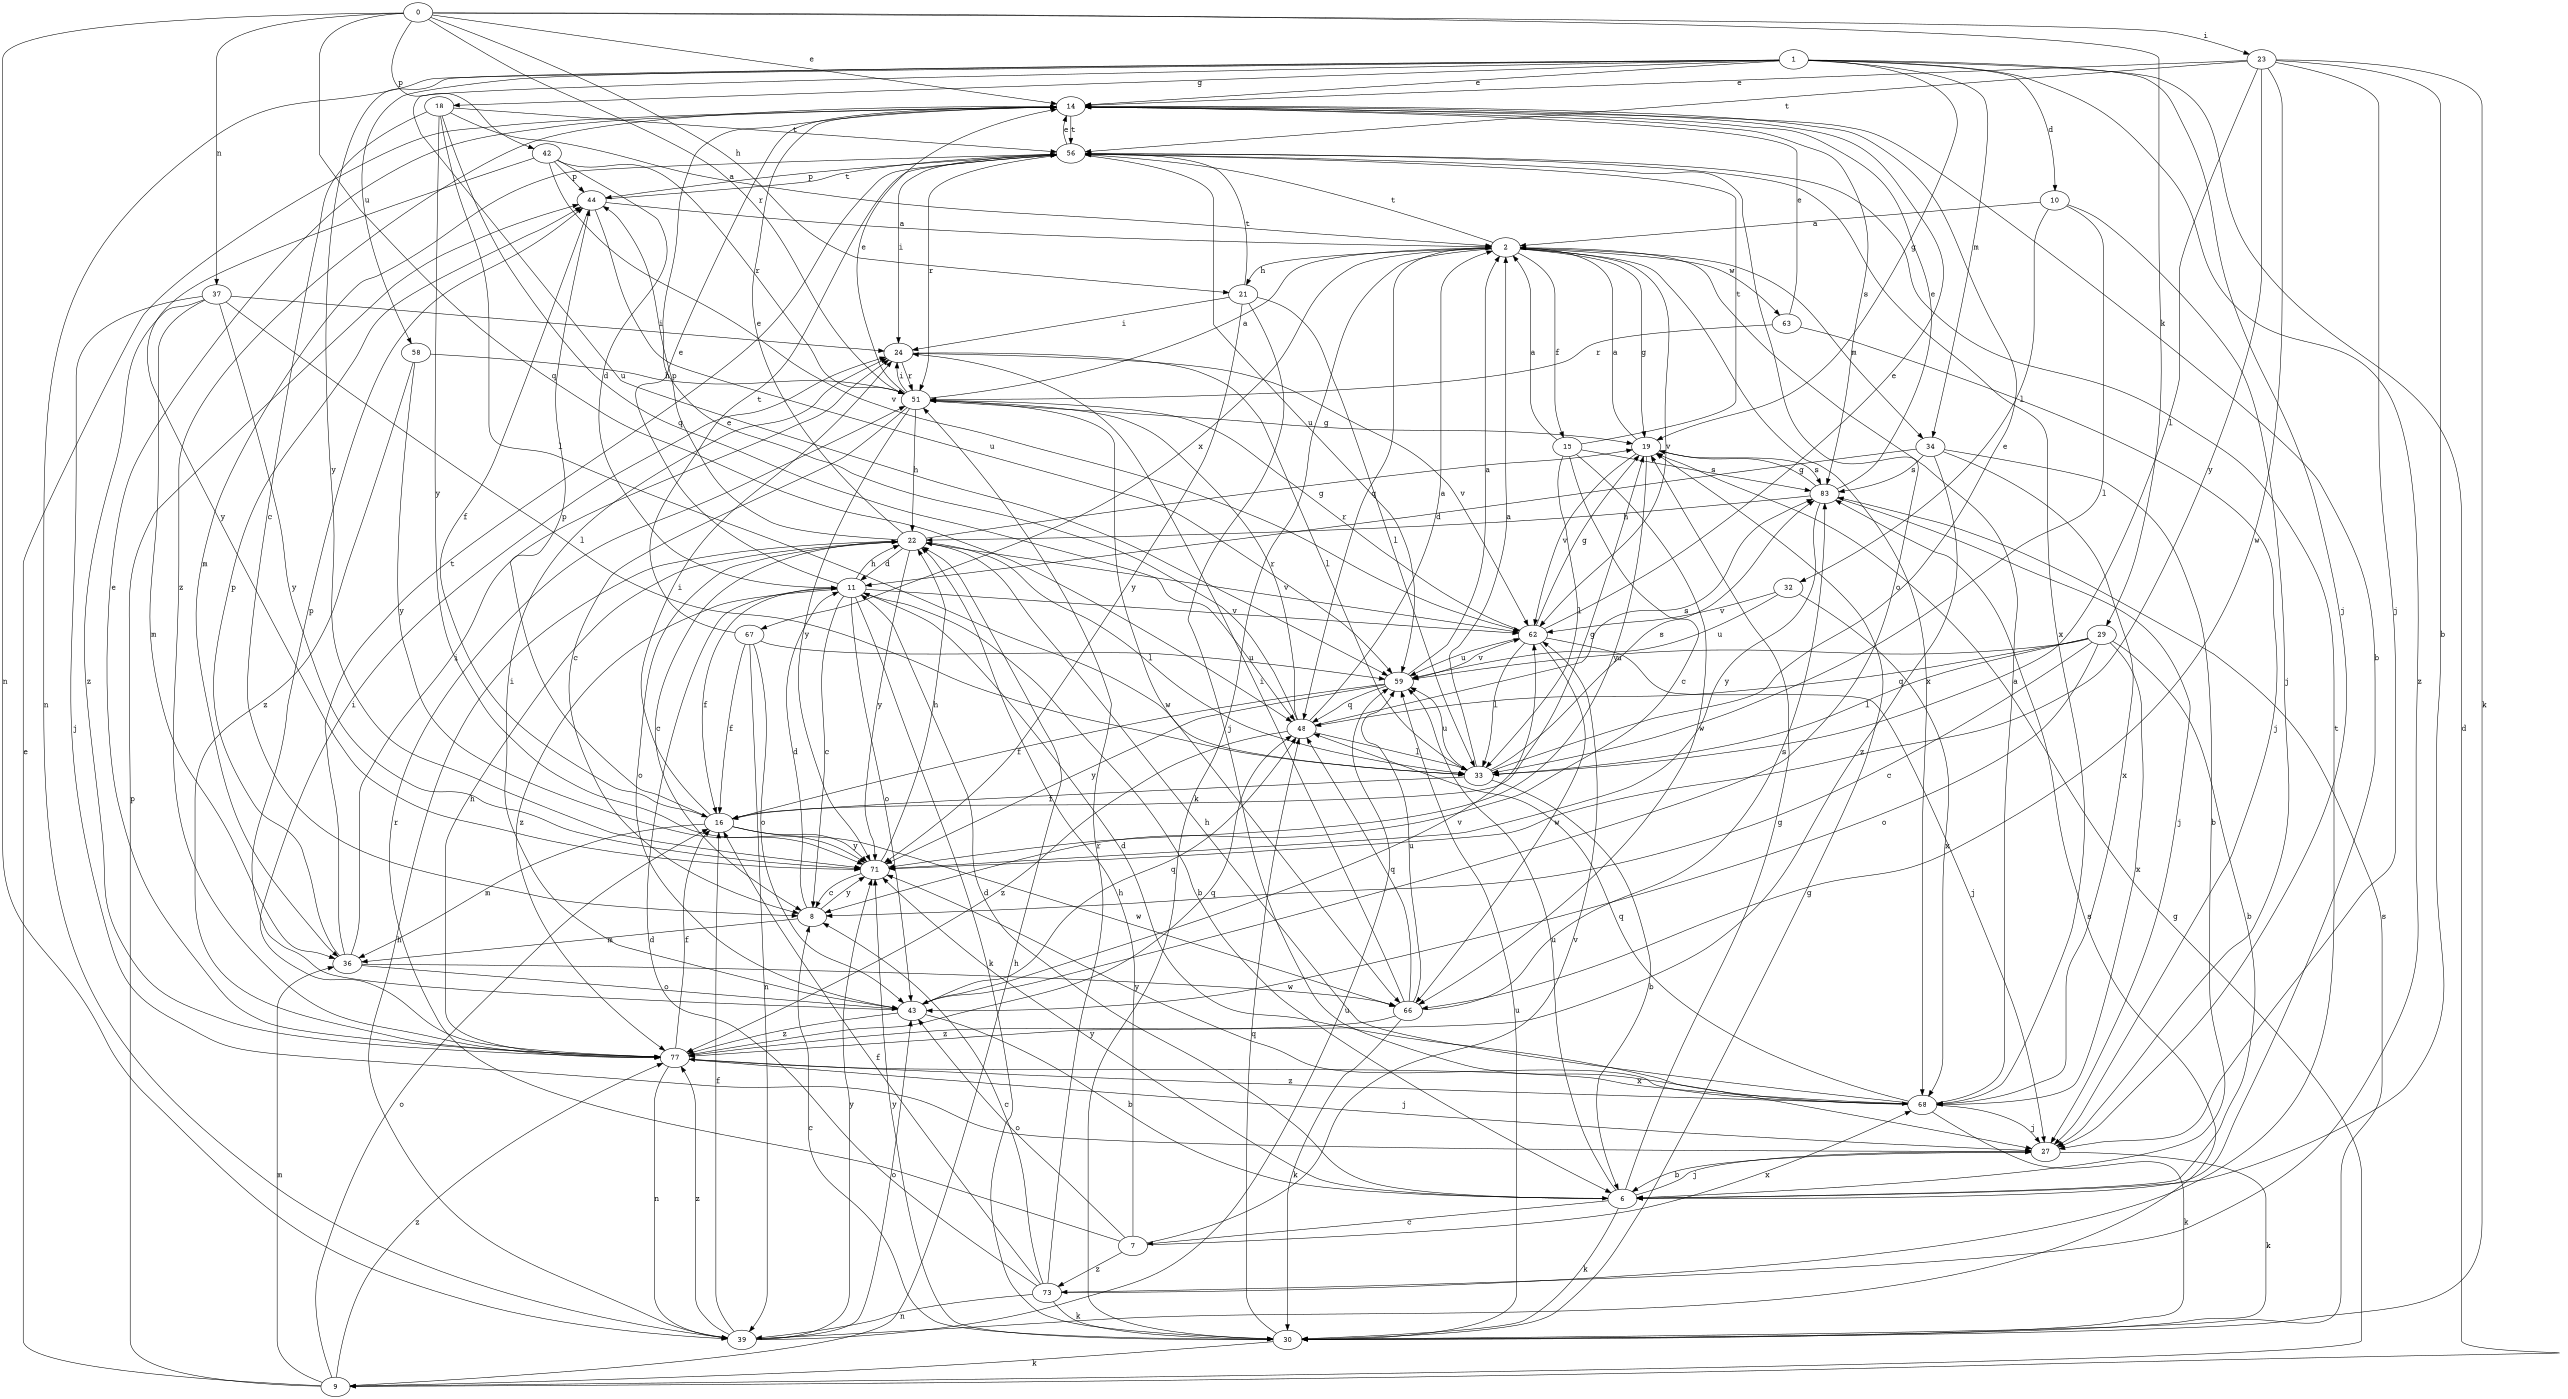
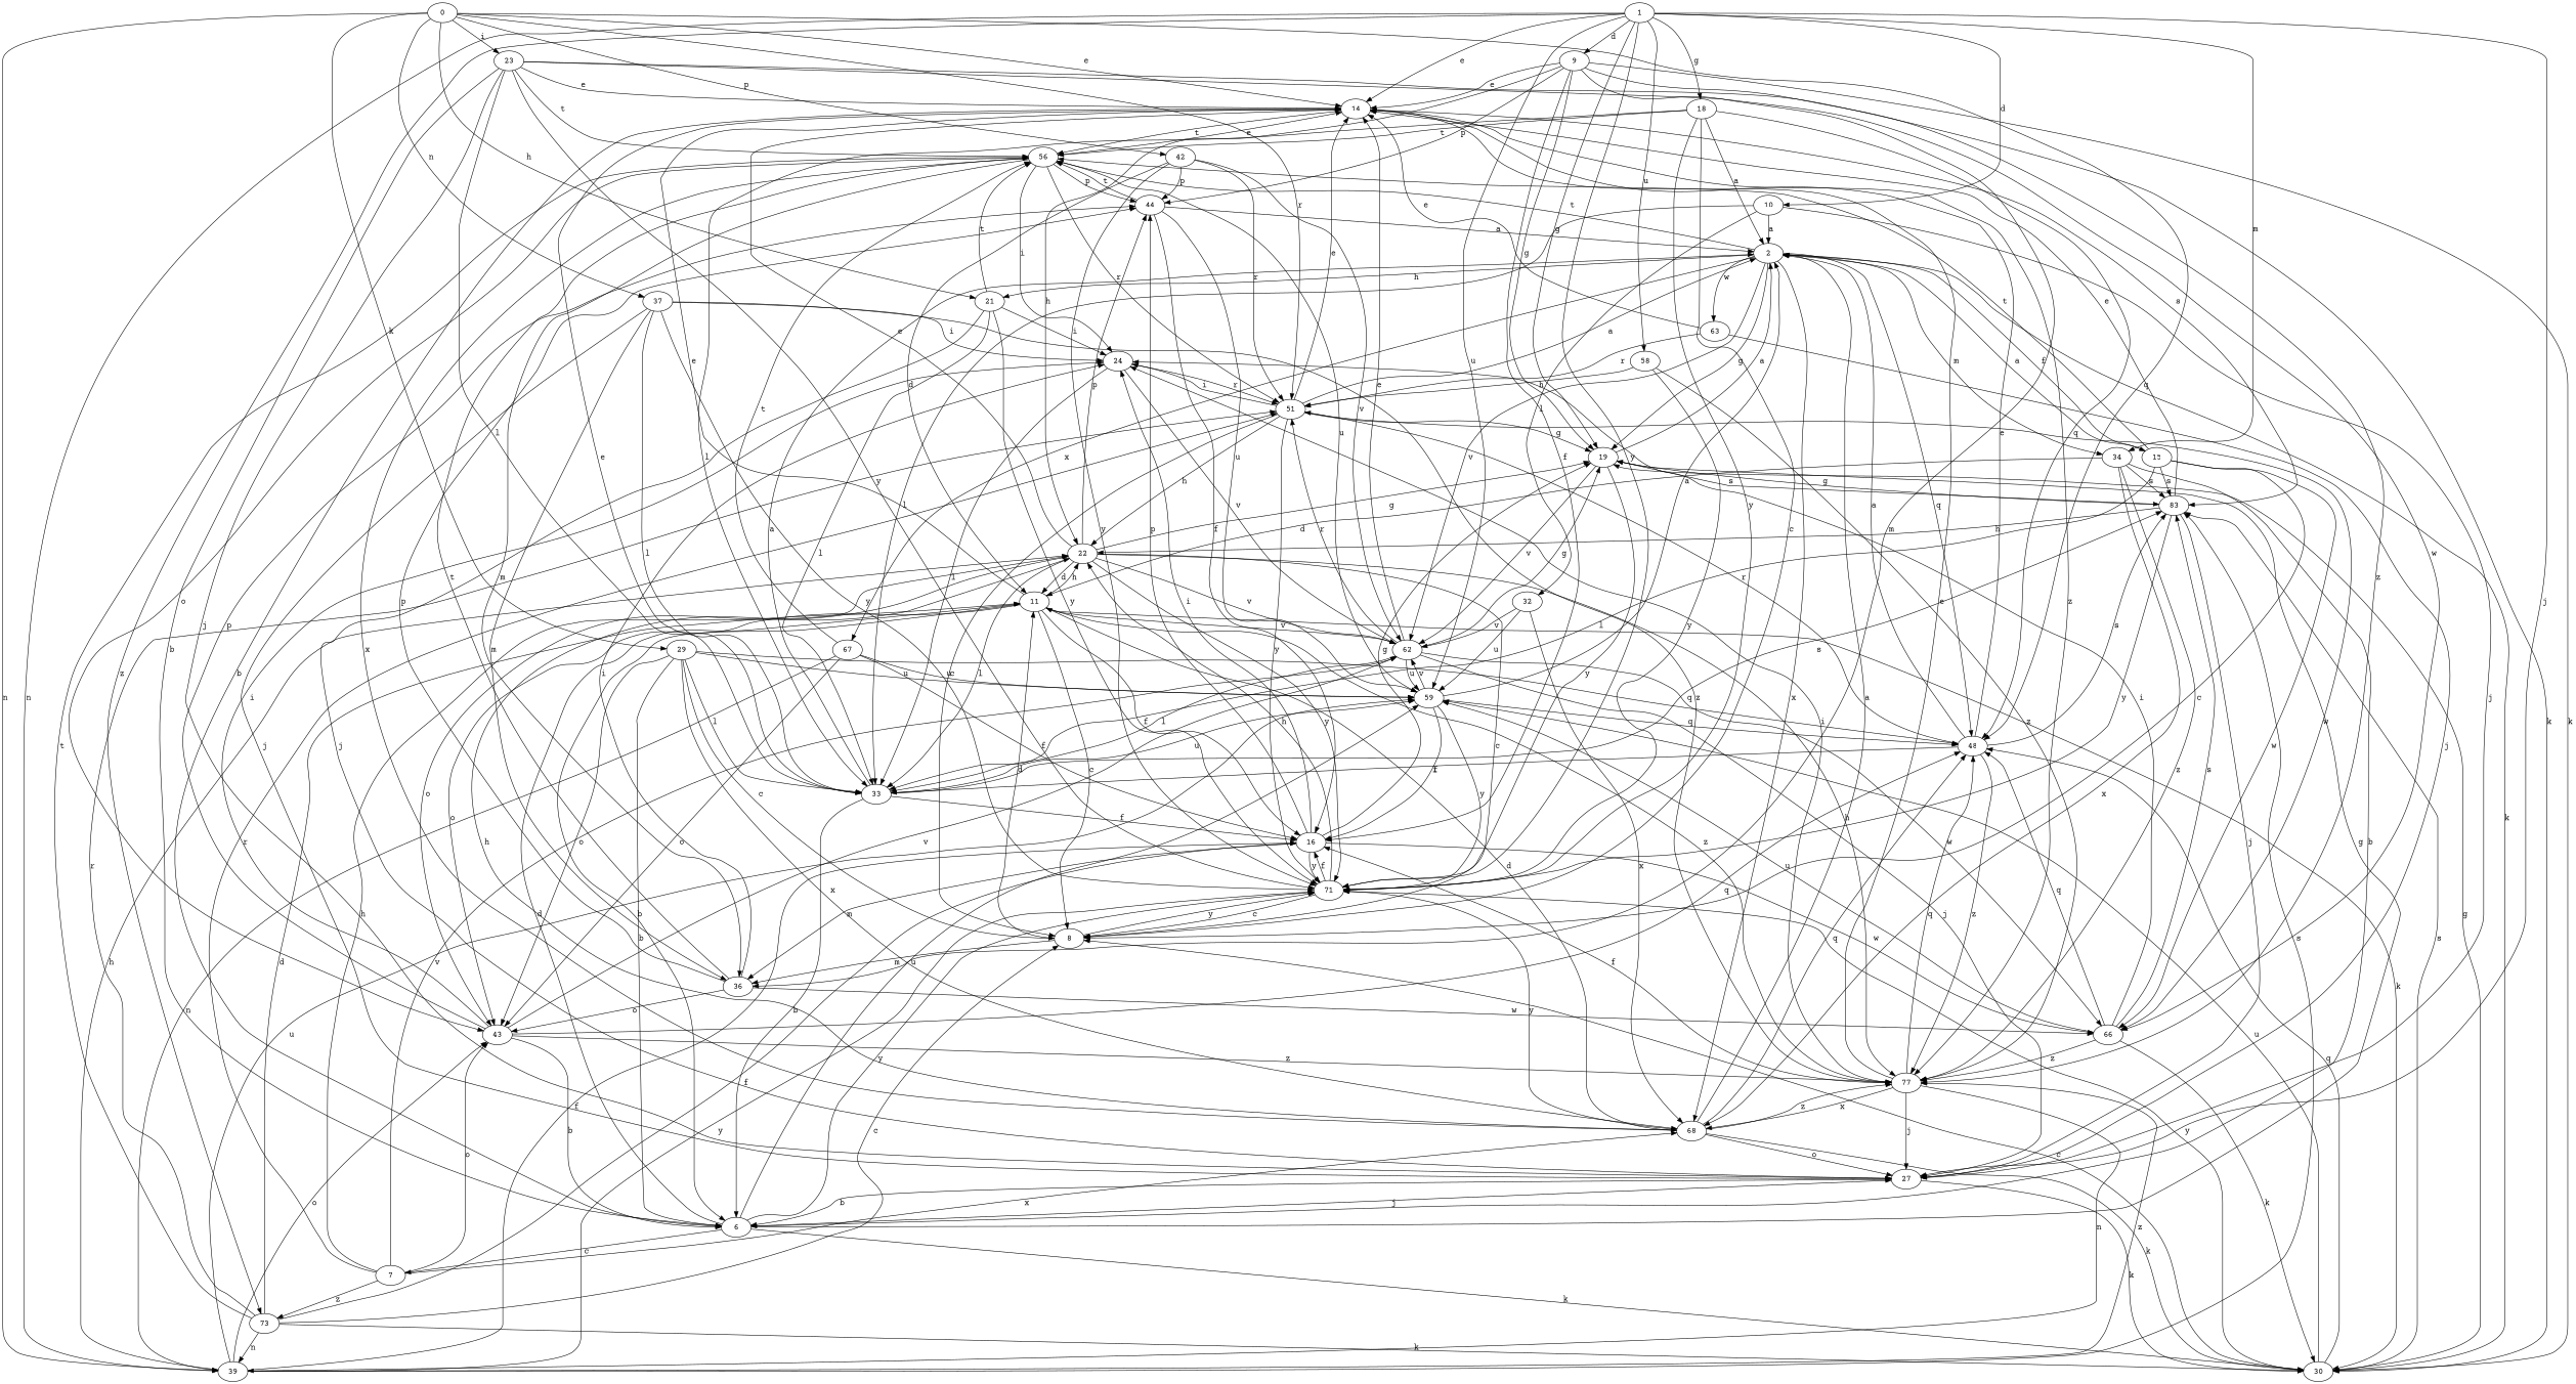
  strict digraph {
    fontname="Courier Prime"
    node [fontname="Courier Prime"]
    edge [fontname="Courier Prime"]
    0
    14
    21
    23
    29
    37
    39
    42
    48
    51
    56
    6
    n13 [label=77]
    n14 [label=83]
    27
    71
    33
    24
    30
    n20 [label=66]
    59
    68
    n23 [label=43]
    8
    36
    22
    16
    62
    11
    44
    2
    19
    1
    9
    10
    18
    34
    58
    73
    32
    15
    63
    67
    7
    0 -> 14 [label=e]
    0 -> 21 [label=h]
    0 -> 23 [label=i]
    0 -> 29 [label=k]
    0 -> 37 [label=n]
    0 -> 39 [label=n]
    0 -> 42 [label=p]
    0 -> 48 [label=q]
    0 -> 51 [label=r]
    14 -> 56 [label=t]
    14 -> 6 [label=b]
    14 -> n13 [label=z]
    14 -> n14 [label=s]
    21 -> 56 [label=t]
    21 -> 27 [label=j]
    21 -> 71 [label=y]
    21 -> 33 [label=l]
    21 -> 24 [label=i]
    23 -> 14 [label=e]
    23 -> 56 [label=t]
    23 -> 6 [label=b]
    23 -> 27 [label=j]
    23 -> 71 [label=y]
    23 -> 33 [label=l]
    23 -> 30 [label=k]
    23 -> n20 [label=w]
    29 -> 48 [label=q]
    29 -> 6 [label=b]
    29 -> 33 [label=l]
    29 -> 59 [label=u]
    29 -> 68 [label=x]
    29 -> n23 [label=o]
    29 -> 8 [label=c]
    37 -> n13 [label=z]
    37 -> 27 [label=j]
    37 -> 71 [label=y]
    37 -> 33 [label=l]
    37 -> 24 [label=i]
    37 -> 36 [label=m]
    39 -> n13 [label=z]
    39 -> n14 [label=s]
    39 -> 71 [label=y]
    39 -> 59 [label=u]
    39 -> n23 [label=o]
    39 -> 22 [label=h]
    39 -> 16 [label=f]
    42 -> 51 [label=r]
    42 -> 71 [label=y]
    42 -> 62 [label=v]
    42 -> 11 [label=d]
    42 -> 44 [label=p]
    48 -> 14 [label=e]
    48 -> 51 [label=r]
    48 -> n13 [label=z]
    48 -> n14 [label=s]
    48 -> 33 [label=l]
    48 -> 2 [label=a]
    51 -> 14 [label=e]
    51 -> 71 [label=y]
    51 -> 24 [label=i]
    51 -> n20 [label=w]
    51 -> 8 [label=c]
    51 -> 22 [label=h]
    51 -> 2 [label=a]
    51 -> 19 [label=g]
    56 -> 14 [label=e]
    56 -> 51 [label=r]
    56 -> 24 [label=i]
    56 -> 59 [label=u]
    56 -> 68 [label=x]
    56 -> n23 [label=o]
    56 -> 36 [label=m]
    56 -> 44 [label=p]
    6 -> 27 [label=j]
    6 -> 71 [label=y]
    6 -> 30 [label=k]
    6 -> 59 [label=u]
    6 -> 11 [label=d]
    6 -> 19 [label=g]
    6 -> 7 [label=c]
    n13 -> 14 [label=e]
    n13 -> 39 [label=n]
    n13 -> 48 [label=q]
    n13 -> 27 [label=j]
    n13 -> 24 [label=i]
    n13 -> 68 [label=x]
-   n13 -> 22 [label=h]
+   22 -> n13 [label=h]
    n13 -> 16 [label=f]
    n14 -> 14 [label=e]
    n14 -> 27 [label=j]
    n14 -> 71 [label=y]
    n14 -> 22 [label=h]
    n14 -> 19 [label=g]
    27 -> 6 [label=b]
    27 -> 30 [label=k]
    71 -> 8 [label=c]
    71 -> 22 [label=h]
+   71 -> 16 [label=f]
    33 -> 14 [label=e]
    33 -> 6 [label=b]
    33 -> n14 [label=s]
    33 -> 59 [label=u]
    33 -> 16 [label=f]
    33 -> 2 [label=a]
    24 -> 51 [label=r]
    24 -> 33 [label=l]
    24 -> 62 [label=v]
    30 -> 48 [label=q]
    30 -> n14 [label=s]
    30 -> 71 [label=y]
    30 -> 59 [label=u]
    30 -> 8 [label=c]
    30 -> 19 [label=g]
    n20 -> 48 [label=q]
    n20 -> n13 [label=z]
    n20 -> n14 [label=s]
    n20 -> 24 [label=i]
    n20 -> 30 [label=k]
    n20 -> 59 [label=u]
    59 -> 48 [label=q]
    59 -> 71 [label=y]
    59 -> 16 [label=f]
    59 -> 62 [label=v]
    59 -> 2 [label=a]
    68 -> 48 [label=q]
    68 -> n13 [label=z]
-   68 -> 27 [label=j]
+   68 -> 27 [label=o]
    68 -> 71 [label=y]
    68 -> 30 [label=k]
    68 -> 22 [label=h]
    68 -> 11 [label=d]
    68 -> 2 [label=a]
    n23 -> 48 [label=q]
    n23 -> 6 [label=b]
    n23 -> n13 [label=z]
    n23 -> 24 [label=i]
    n23 -> 62 [label=v]
    n23 -> 44 [label=p]
    8 -> 71 [label=y]
    8 -> 36 [label=m]
    8 -> 11 [label=d]
    36 -> 56 [label=t]
    36 -> 24 [label=i]
    36 -> n20 [label=w]
    36 -> n23 [label=o]
    36 -> 44 [label=p]
    22 -> 14 [label=e]
    22 -> 71 [label=y]
    22 -> 33 [label=l]
    22 -> n23 [label=o]
    22 -> 8 [label=c]
    22 -> 62 [label=v]
    22 -> 11 [label=d]
    22 -> 44 [label=p]
    22 -> 19 [label=g]
    16 -> 71 [label=y]
    16 -> 24 [label=i]
    16 -> n20 [label=w]
    16 -> 36 [label=m]
    16 -> 44 [label=p]
    16 -> 19 [label=g]
    62 -> 14 [label=e]
    62 -> 51 [label=r]
    62 -> 27 [label=j]
    62 -> 33 [label=l]
    62 -> n20 [label=w]
    62 -> 59 [label=u]
    62 -> 19 [label=g]
    11 -> 14 [label=e]
    11 -> 6 [label=b]
    11 -> n13 [label=z]
    11 -> 30 [label=k]
    11 -> n23 [label=o]
    11 -> 8 [label=c]
    11 -> 22 [label=h]
    11 -> 16 [label=f]
    11 -> 62 [label=v]
    44 -> 56 [label=t]
    44 -> 59 [label=u]
    44 -> 16 [label=f]
    44 -> 2 [label=a]
    2 -> 21 [label=h]
    2 -> 48 [label=q]
    2 -> 56 [label=t]
    2 -> 30 [label=k]
    2 -> 68 [label=x]
    2 -> 62 [label=v]
    2 -> 19 [label=g]
    2 -> 34 [label=m]
    2 -> 15 [label=f]
    2 -> 63 [label=w]
    2 -> 67 [label=x]
    19 -> n14 [label=s]
    19 -> 71 [label=y]
    19 -> 62 [label=v]
    19 -> 2 [label=a]
    1 -> 14 [label=e]
    1 -> 39 [label=n]
    1 -> 27 [label=j]
    1 -> 71 [label=y]
    1 -> 59 [label=u]
    1 -> 19 [label=g]
    1 -> 9 [label=d]
    1 -> 10 [label=d]
    1 -> 18 [label=g]
    1 -> 34 [label=m]
    1 -> 58 [label=u]
    1 -> 73 [label=z]
    9 -> 14 [label=e]
    9 -> n13 [label=z]
-   30 -> 9 [label=k]
+   9 -> 30 [label=k]
    9 -> 36 [label=m]
    9 -> 22 [label=h]
-   9 -> 16 [label=o]
+   9 -> 16 [label=f]
    9 -> 44 [label=p]
    9 -> 19 [label=g]
    10 -> 27 [label=j]
    10 -> 33 [label=l]
    10 -> 2 [label=a]
    10 -> 32 [label=l]
    18 -> 48 [label=q]
    18 -> 56 [label=t]
    18 -> 71 [label=y]
    18 -> 33 [label=l]
    18 -> 8 [label=c]
    18 -> 2 [label=a]
    34 -> 6 [label=b]
    34 -> n13 [label=z]
    34 -> n14 [label=s]
    34 -> 68 [label=x]
    34 -> 11 [label=d]
    58 -> 51 [label=h]
    58 -> n13 [label=z]
    58 -> 71 [label=y]
    73 -> 39 [label=n]
    73 -> 51 [label=r]
    73 -> 56 [label=t]
    73 -> 30 [label=k]
    73 -> 8 [label=c]
    73 -> 16 [label=f]
    73 -> 11 [label=d]
    32 -> 59 [label=u]
    32 -> 68 [label=x]
    32 -> 62 [label=v]
    15 -> 56 [label=t]
    15 -> n14 [label=s]
    15 -> 33 [label=l]
    15 -> n20 [label=w]
    15 -> 8 [label=c]
    15 -> 2 [label=a]
    63 -> 14 [label=e]
    63 -> 51 [label=r]
    63 -> 27 [label=j]
    67 -> 39 [label=n]
    67 -> 56 [label=t]
    67 -> 59 [label=u]
    67 -> n23 [label=o]
    67 -> 16 [label=f]
    7 -> 51 [label=r]
    7 -> 68 [label=x]
    7 -> n23 [label=o]
    7 -> 22 [label=h]
    7 -> 62 [label=v]
    7 -> 73 [label=z]
  }
